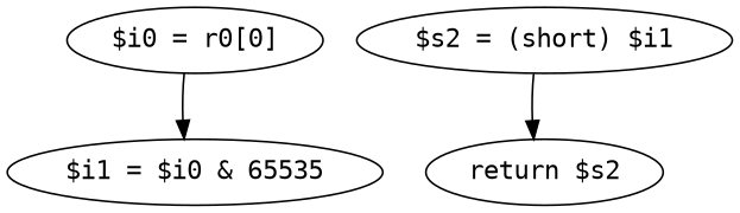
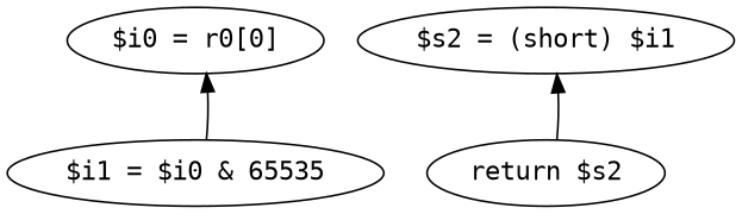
  digraph {
    fontname="DejaVu Sans Mono"
    node [fontname="DejaVu Sans Mono"]
    edge [fontname="DejaVu Sans Mono"]
    "$i0 = r0[0]"
    "$i1 = $i0 & 65535"
    "$s2 = (short) $i1"
    "return $s2"
-   "$i0 = r0[0]" -> "$i1 = $i0 & 65535"
-   "$s2 = (short) $i1" -> "return $s2"
+   "$i1 = $i0 & 65535" -> "$i0 = r0[0]"
+   "return $s2" -> "$s2 = (short) $i1"
  }
